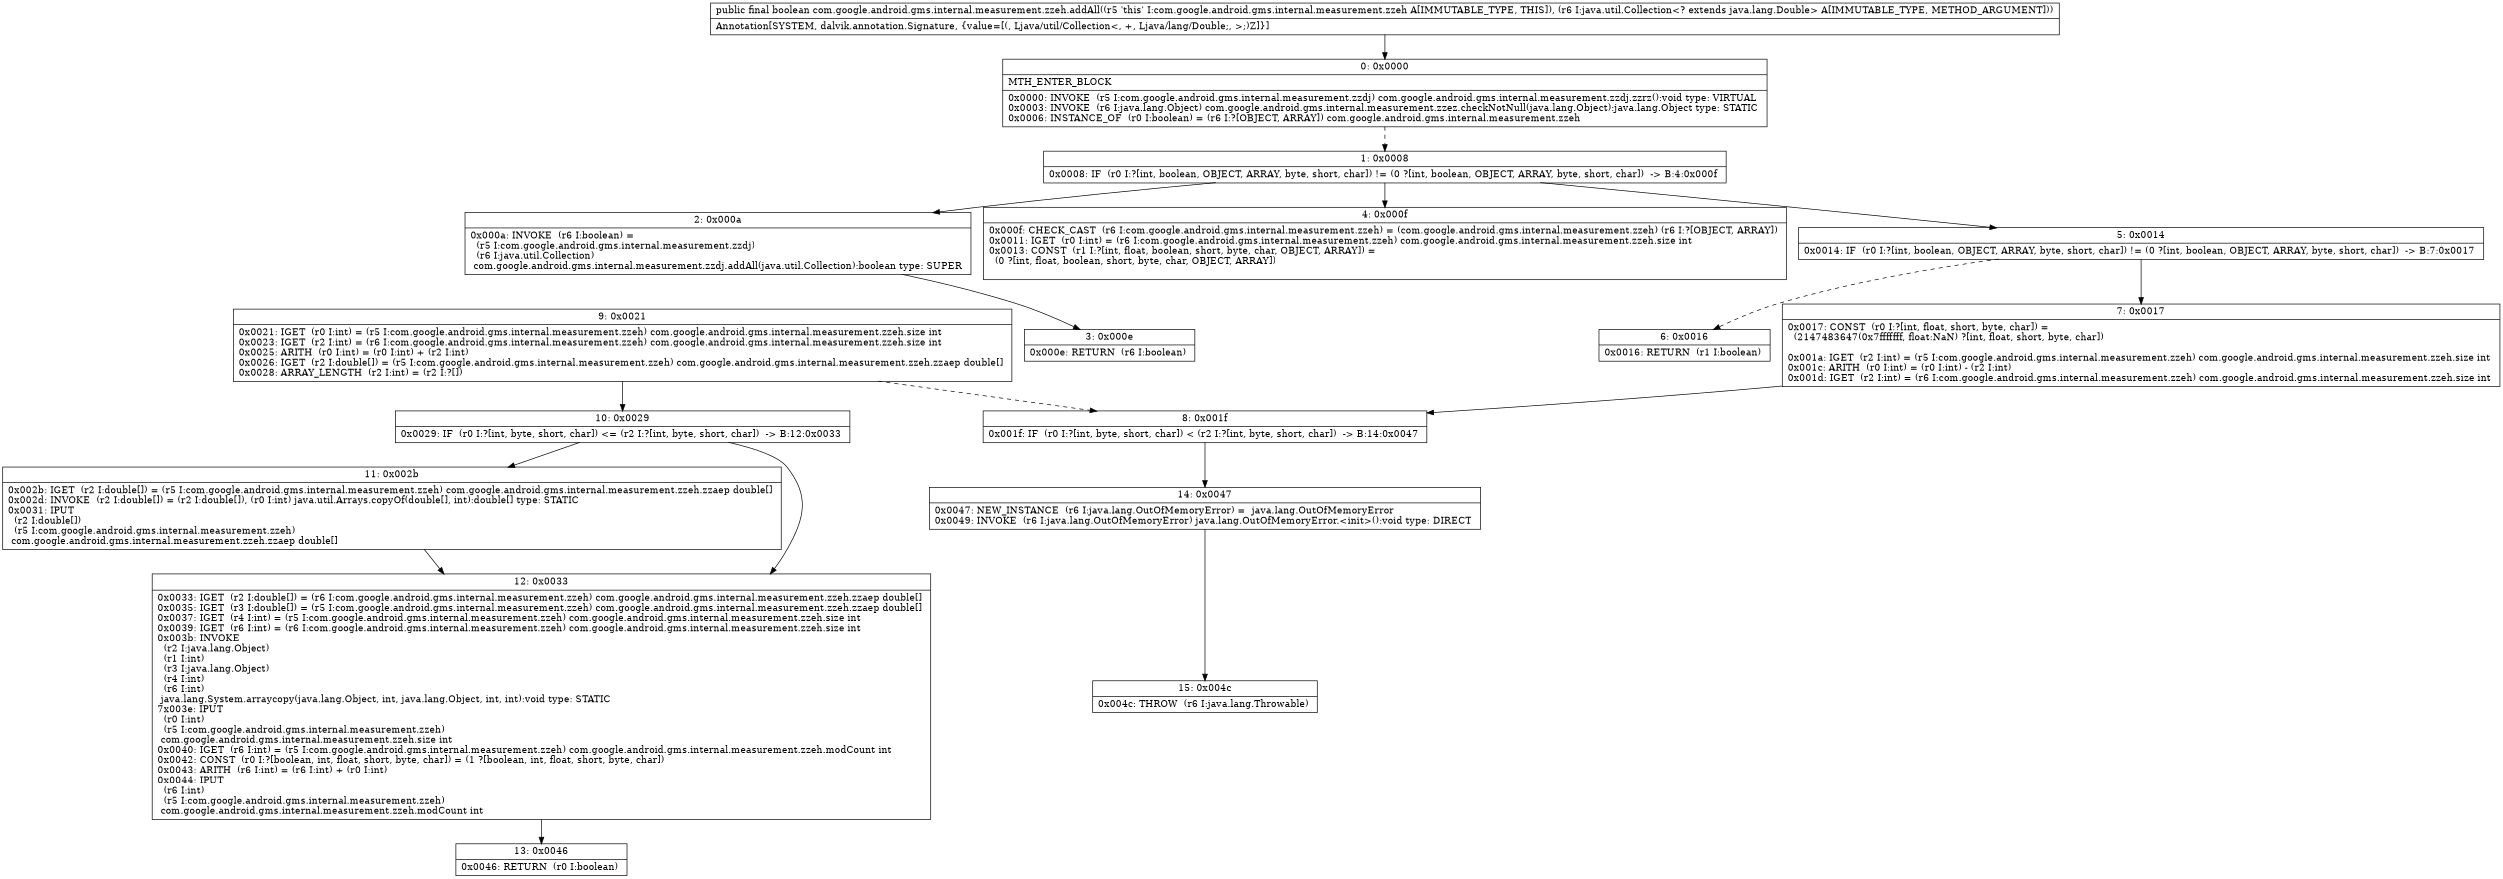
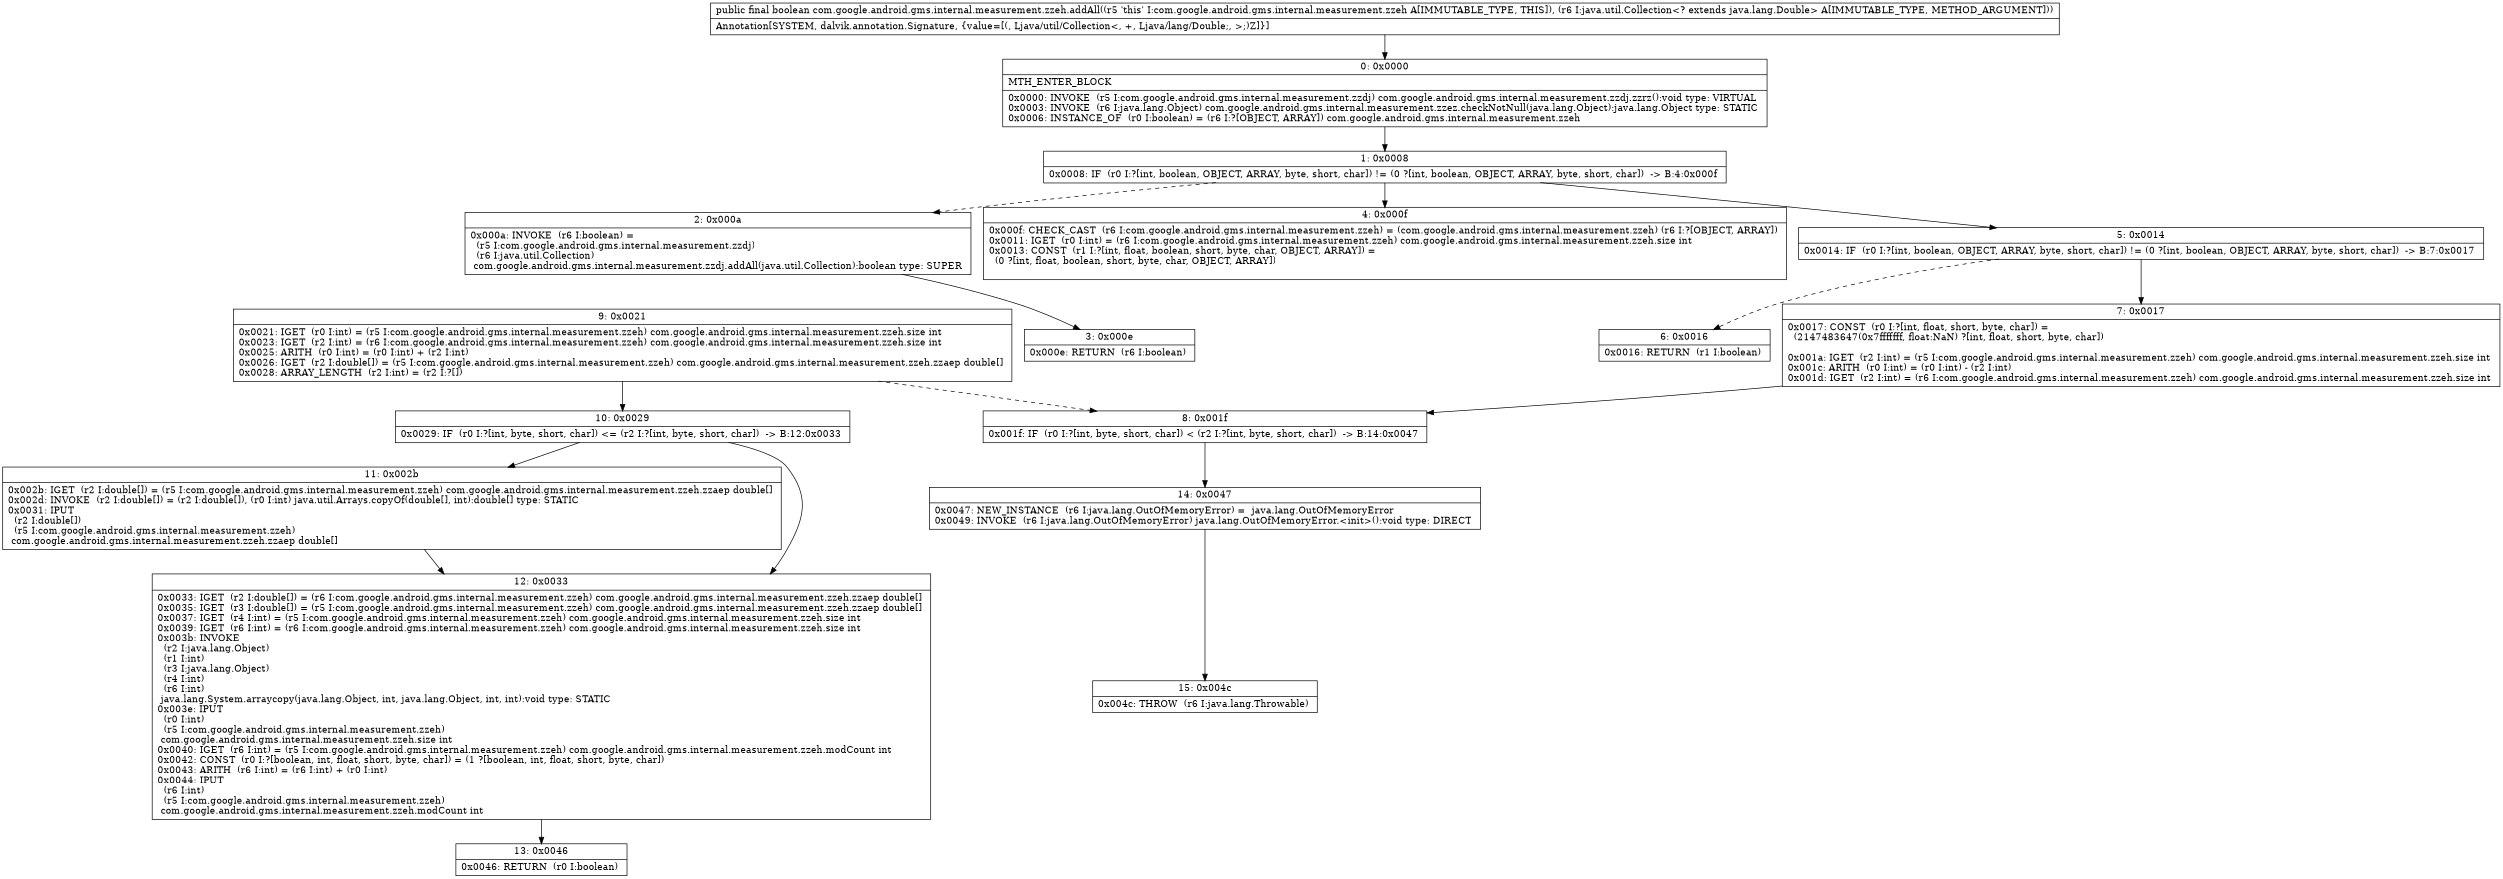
  digraph {
    node [shape=record]
    n1 [label="{0\:\ 0x0000|MTH_ENTER_BLOCK\l|0x0000: INVOKE  (r5 I:com.google.android.gms.internal.measurement.zzdj) com.google.android.gms.internal.measurement.zzdj.zzrz():void type: VIRTUAL \l0x0003: INVOKE  (r6 I:java.lang.Object) com.google.android.gms.internal.measurement.zzez.checkNotNull(java.lang.Object):java.lang.Object type: STATIC \l0x0006: INSTANCE_OF  (r0 I:boolean) = (r6 I:?[OBJECT, ARRAY]) com.google.android.gms.internal.measurement.zzeh \l}"]
    n2 [label="{1\:\ 0x0008|0x0008: IF  (r0 I:?[int, boolean, OBJECT, ARRAY, byte, short, char]) != (0 ?[int, boolean, OBJECT, ARRAY, byte, short, char])  \-\> B:4:0x000f \l}"]
    n3 [label="{2\:\ 0x000a|0x000a: INVOKE  (r6 I:boolean) = \l  (r5 I:com.google.android.gms.internal.measurement.zzdj)\l  (r6 I:java.util.Collection)\l com.google.android.gms.internal.measurement.zzdj.addAll(java.util.Collection):boolean type: SUPER \l}"]
    n4 [label="{4\:\ 0x000f|0x000f: CHECK_CAST  (r6 I:com.google.android.gms.internal.measurement.zzeh) = (com.google.android.gms.internal.measurement.zzeh) (r6 I:?[OBJECT, ARRAY]) \l0x0011: IGET  (r0 I:int) = (r6 I:com.google.android.gms.internal.measurement.zzeh) com.google.android.gms.internal.measurement.zzeh.size int \l0x0013: CONST  (r1 I:?[int, float, boolean, short, byte, char, OBJECT, ARRAY]) = \l  (0 ?[int, float, boolean, short, byte, char, OBJECT, ARRAY])\l \l}"]
    n5 [label="{5\:\ 0x0014|0x0014: IF  (r0 I:?[int, boolean, OBJECT, ARRAY, byte, short, char]) != (0 ?[int, boolean, OBJECT, ARRAY, byte, short, char])  \-\> B:7:0x0017 \l}"]
    n6 [label="{3\:\ 0x000e|0x000e: RETURN  (r6 I:boolean) \l}"]
    n7 [label="{6\:\ 0x0016|0x0016: RETURN  (r1 I:boolean) \l}"]
    n8 [label="{7\:\ 0x0017|0x0017: CONST  (r0 I:?[int, float, short, byte, char]) = \l  (2147483647(0x7fffffff, float:NaN) ?[int, float, short, byte, char])\l \l0x001a: IGET  (r2 I:int) = (r5 I:com.google.android.gms.internal.measurement.zzeh) com.google.android.gms.internal.measurement.zzeh.size int \l0x001c: ARITH  (r0 I:int) = (r0 I:int) \- (r2 I:int) \l0x001d: IGET  (r2 I:int) = (r6 I:com.google.android.gms.internal.measurement.zzeh) com.google.android.gms.internal.measurement.zzeh.size int \l}"]
    n9 [label="{8\:\ 0x001f|0x001f: IF  (r0 I:?[int, byte, short, char]) \< (r2 I:?[int, byte, short, char])  \-\> B:14:0x0047 \l}"]
    n10 [label="{14\:\ 0x0047|0x0047: NEW_INSTANCE  (r6 I:java.lang.OutOfMemoryError) =  java.lang.OutOfMemoryError \l0x0049: INVOKE  (r6 I:java.lang.OutOfMemoryError) java.lang.OutOfMemoryError.\<init\>():void type: DIRECT \l}"]
    n11 [label="{9\:\ 0x0021|0x0021: IGET  (r0 I:int) = (r5 I:com.google.android.gms.internal.measurement.zzeh) com.google.android.gms.internal.measurement.zzeh.size int \l0x0023: IGET  (r2 I:int) = (r6 I:com.google.android.gms.internal.measurement.zzeh) com.google.android.gms.internal.measurement.zzeh.size int \l0x0025: ARITH  (r0 I:int) = (r0 I:int) + (r2 I:int) \l0x0026: IGET  (r2 I:double[]) = (r5 I:com.google.android.gms.internal.measurement.zzeh) com.google.android.gms.internal.measurement.zzeh.zzaep double[] \l0x0028: ARRAY_LENGTH  (r2 I:int) = (r2 I:?[]) \l}"]
    n12 [label="{10\:\ 0x0029|0x0029: IF  (r0 I:?[int, byte, short, char]) \<= (r2 I:?[int, byte, short, char])  \-\> B:12:0x0033 \l}"]
    n13 [label="{15\:\ 0x004c|0x004c: THROW  (r6 I:java.lang.Throwable) \l}"]
    n14 [label="{11\:\ 0x002b|0x002b: IGET  (r2 I:double[]) = (r5 I:com.google.android.gms.internal.measurement.zzeh) com.google.android.gms.internal.measurement.zzeh.zzaep double[] \l0x002d: INVOKE  (r2 I:double[]) = (r2 I:double[]), (r0 I:int) java.util.Arrays.copyOf(double[], int):double[] type: STATIC \l0x0031: IPUT  \l  (r2 I:double[])\l  (r5 I:com.google.android.gms.internal.measurement.zzeh)\l com.google.android.gms.internal.measurement.zzeh.zzaep double[] \l}"]
-   n15 [label="{12\:\ 0x0033|0x0033: IGET  (r2 I:double[]) = (r6 I:com.google.android.gms.internal.measurement.zzeh) com.google.android.gms.internal.measurement.zzeh.zzaep double[] \l0x0035: IGET  (r3 I:double[]) = (r5 I:com.google.android.gms.internal.measurement.zzeh) com.google.android.gms.internal.measurement.zzeh.zzaep double[] \l0x0037: IGET  (r4 I:int) = (r5 I:com.google.android.gms.internal.measurement.zzeh) com.google.android.gms.internal.measurement.zzeh.size int \l0x0039: IGET  (r6 I:int) = (r6 I:com.google.android.gms.internal.measurement.zzeh) com.google.android.gms.internal.measurement.zzeh.size int \l0x003b: INVOKE  \l  (r2 I:java.lang.Object)\l  (r1 I:int)\l  (r3 I:java.lang.Object)\l  (r4 I:int)\l  (r6 I:int)\l java.lang.System.arraycopy(java.lang.Object, int, java.lang.Object, int, int):void type: STATIC \l7x003e: IPUT  \l  (r0 I:int)\l  (r5 I:com.google.android.gms.internal.measurement.zzeh)\l com.google.android.gms.internal.measurement.zzeh.size int \l0x0040: IGET  (r6 I:int) = (r5 I:com.google.android.gms.internal.measurement.zzeh) com.google.android.gms.internal.measurement.zzeh.modCount int \l0x0042: CONST  (r0 I:?[boolean, int, float, short, byte, char]) = (1 ?[boolean, int, float, short, byte, char]) \l0x0043: ARITH  (r6 I:int) = (r6 I:int) + (r0 I:int) \l0x0044: IPUT  \l  (r6 I:int)\l  (r5 I:com.google.android.gms.internal.measurement.zzeh)\l com.google.android.gms.internal.measurement.zzeh.modCount int \l}"]
+   n15 [label="{12\:\ 0x0033|0x0033: IGET  (r2 I:double[]) = (r6 I:com.google.android.gms.internal.measurement.zzeh) com.google.android.gms.internal.measurement.zzeh.zzaep double[] \l0x0035: IGET  (r3 I:double[]) = (r5 I:com.google.android.gms.internal.measurement.zzeh) com.google.android.gms.internal.measurement.zzeh.zzaep double[] \l0x0037: IGET  (r4 I:int) = (r5 I:com.google.android.gms.internal.measurement.zzeh) com.google.android.gms.internal.measurement.zzeh.size int \l0x0039: IGET  (r6 I:int) = (r6 I:com.google.android.gms.internal.measurement.zzeh) com.google.android.gms.internal.measurement.zzeh.size int \l0x003b: INVOKE  \l  (r2 I:java.lang.Object)\l  (r1 I:int)\l  (r3 I:java.lang.Object)\l  (r4 I:int)\l  (r6 I:int)\l java.lang.System.arraycopy(java.lang.Object, int, java.lang.Object, int, int):void type: STATIC \l0x003e: IPUT  \l  (r0 I:int)\l  (r5 I:com.google.android.gms.internal.measurement.zzeh)\l com.google.android.gms.internal.measurement.zzeh.size int \l0x0040: IGET  (r6 I:int) = (r5 I:com.google.android.gms.internal.measurement.zzeh) com.google.android.gms.internal.measurement.zzeh.modCount int \l0x0042: CONST  (r0 I:?[boolean, int, float, short, byte, char]) = (1 ?[boolean, int, float, short, byte, char]) \l0x0043: ARITH  (r6 I:int) = (r6 I:int) + (r0 I:int) \l0x0044: IPUT  \l  (r6 I:int)\l  (r5 I:com.google.android.gms.internal.measurement.zzeh)\l com.google.android.gms.internal.measurement.zzeh.modCount int \l}"]
    n16 [label="{13\:\ 0x0046|0x0046: RETURN  (r0 I:boolean) \l}"]
    n17 [label="{public final boolean com.google.android.gms.internal.measurement.zzeh.addAll((r5 'this' I:com.google.android.gms.internal.measurement.zzeh A[IMMUTABLE_TYPE, THIS]), (r6 I:java.util.Collection\<? extends java.lang.Double\> A[IMMUTABLE_TYPE, METHOD_ARGUMENT]))  | Annotation[SYSTEM, dalvik.annotation.Signature, \{value=[(, Ljava\/util\/Collection\<, +, Ljava\/lang\/Double;, \>;)Z]\}]\l}"]
-   n1 -> n2 [style=dashed]
-   n2 -> n3 [style=solid]
+   n1 -> n2
+   n2 -> n3 [style=dashed]
    n2 -> n4
    n2 -> n5
    n3 -> n6
    n5 -> n7 [style=dashed]
    n5 -> n8
    n8 -> n9
    n9 -> n10
    n10 -> n13
    n11 -> n9 [style=dashed]
    n11 -> n12
    n12 -> n14 [style=solid]
    n12 -> n15
    n14 -> n15
    n15 -> n16
    n17 -> n1
  }
